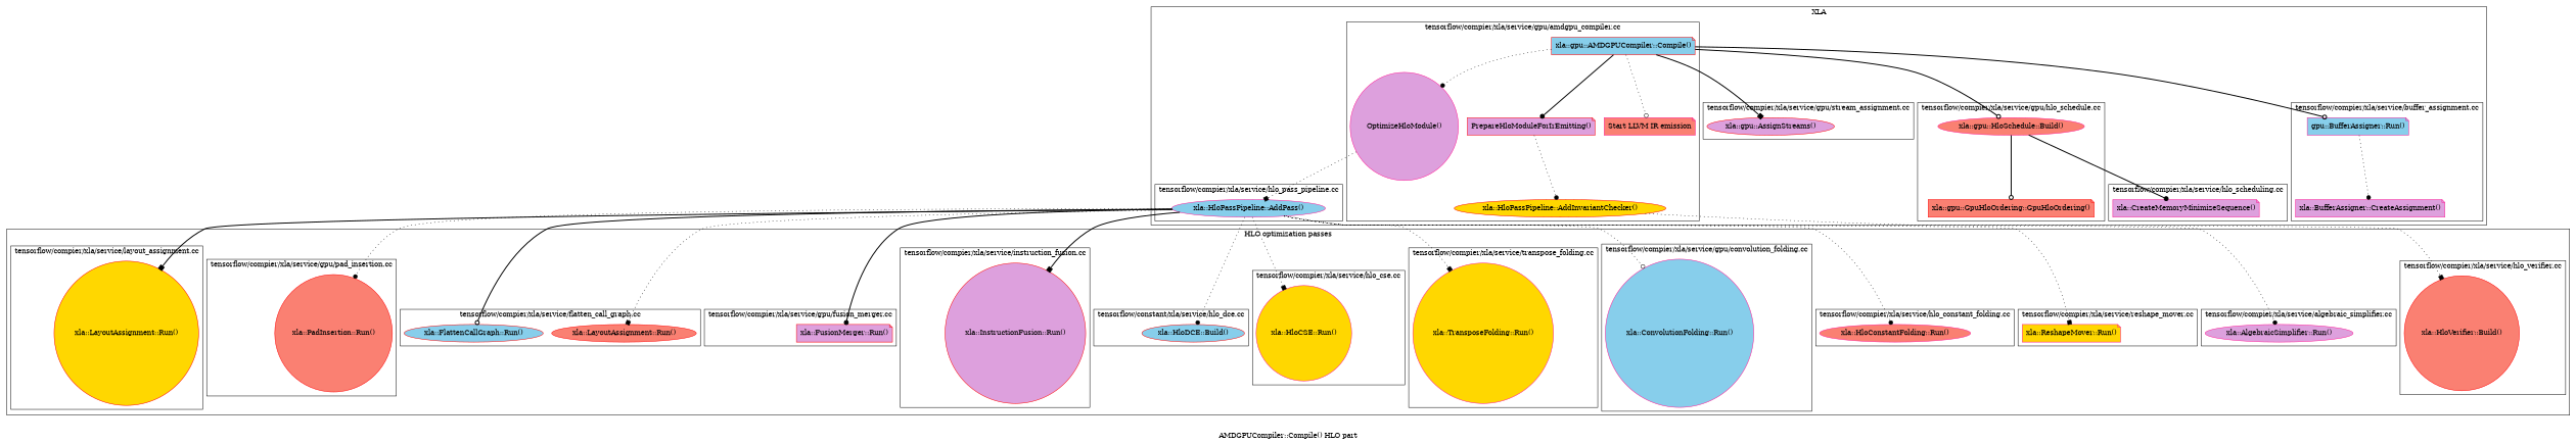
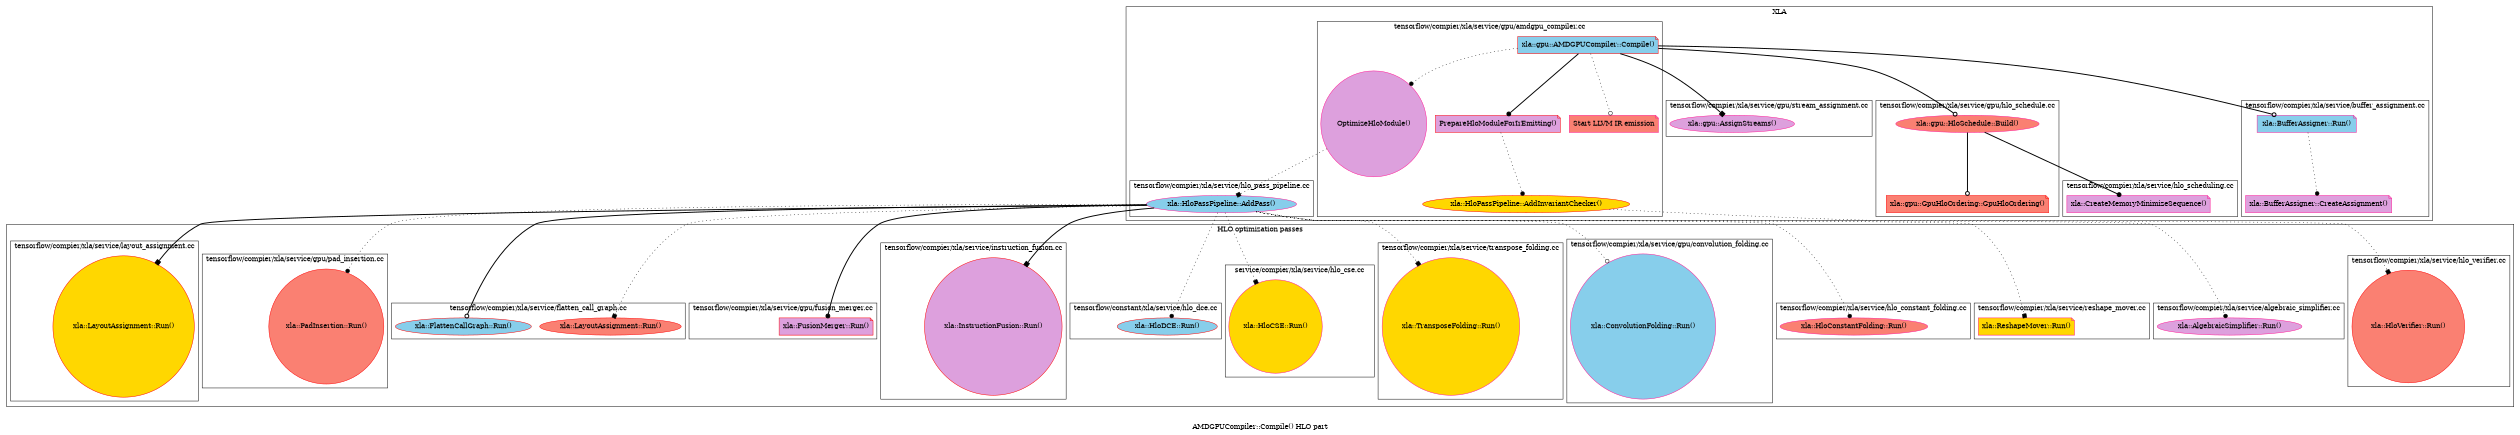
  digraph {
    label="AMDGPUCompiler::Compile() HLO part"
    node [color=red fillcolor=plum shape=note style=filled]
    edge [arrowhead=dot style=dotted]
    n1 [fillcolor=skyblue label="xla::gpu::AMDGPUCompiler::Compile()"]
    n2 [color=deeppink label="OptimizeHloModule()" shape=circle]
    n3 [label="PrepareHloModuleForIrEmitting()"]
    n4 [color=deeppink fillcolor=salmon label="Start LLVM IR emission"]
    n5 [fillcolor=gold label="xla::HloPassPipeline::AddInvariantChecker()" shape=ellipse]
-   n6 [label="xla::gpu::AssignStreams()" shape=ellipse]
+   n6 [color=deeppink label="xla::gpu::AssignStreams()" shape=ellipse]
    n7 [color=deeppink fillcolor=salmon label="xla::gpu::HloSchedule::Build()" shape=ellipse]
    n8 [fillcolor=salmon label="xla::gpu::GpuHloOrdering::GpuHloOrdering()"]
    n9 [color=deeppink label="xla::CreateMemoryMinimizeSequence()"]
-   n10 [color=deeppink fillcolor=skyblue label="gpu::BufferAssigner::Run()"]
+   n10 [color=deeppink fillcolor=skyblue label="xla::BufferAssigner::Run()"]
    n11 [color=deeppink label="xla::BufferAssigner::CreateAssignment()"]
    n12 [color=deeppink fillcolor=skyblue label="xla::HloPassPipeline::AddPass()" shape=ellipse]
    n13 [color=deeppink label="xla::AlgebraicSimplifier::Run()" shape=ellipse]
    n14 [color=deeppink fillcolor=gold label="xla::ReshapeMover::Run()"]
    n15 [color=deeppink fillcolor=salmon label="xla::HloConstantFolding::Run()" shape=ellipse]
    n16 [color=deeppink fillcolor=skyblue label="xla::ConvolutionFolding::Run()" shape=circle]
    n17 [color=deeppink fillcolor=gold label="xla::TransposeFolding::Run()" shape=circle]
    n18 [color=deeppink fillcolor=gold label="xla::HloCSE::Run()" shape=circle]
-   n19 [fillcolor=skyblue label="xla::HloDCE::Build()" shape=ellipse]
+   n19 [fillcolor=skyblue label="xla::HloDCE::Run()" shape=ellipse]
    n20 [label="xla::InstructionFusion::Run()" shape=circle]
    n21 [label="xla::FusionMerger::Run()"]
-   n22 [fillcolor=salmon label="xla::HloVerifier::Build()" shape=circle]
+   n22 [fillcolor=salmon label="xla::HloVerifier::Run()" shape=circle]
    n23 [fillcolor=salmon label="xla::PadInsertion::Run()" shape=circle]
    n24 [fillcolor=gold label="xla::LayoutAssignment::Run()" shape=circle]
    n25 [fillcolor=salmon label="xla::LayoutAssignment::Run()" shape=ellipse]
    n26 [fillcolor=skyblue label="xla::FlattenCallGraph::Run()" shape=ellipse]
    subgraph cluster_1 {
      label=XLA
      subgraph cluster_2 {
        label="tensorflow/compier/xla/service/gpu/amdgpu_compiler.cc"
        n1
        n2
        n3
        n4
        n5
      }
      subgraph cluster_3 {
        label="tensorflow/compier/xla/service/gpu/stream_assignment.cc"
        n6
      }
      subgraph cluster_4 {
        label="tensorflow/compier/xla/service/gpu/hlo_schedule.cc"
        n7
        n8
      }
      subgraph cluster_5 {
        label="tensorflow/compier/xla/service/hlo_scheduling.cc"
        n9
      }
      subgraph cluster_6 {
        label="tensorflow/compier/xla/service/buffer_assignment.cc"
        n10
        n11
      }
      subgraph cluster_7 {
        label="tensorflow/compier/xla/service/hlo_pass_pipeline.cc"
        n12
      }
    }
    subgraph cluster_8 {
      label="HLO optimization passes"
      subgraph cluster_9 {
        label="tensorflow/compier/xla/service/algebraic_simplifier.cc"
        n13
      }
      subgraph cluster_10 {
        label="tensorflow/compier/xla/service/reshape_mover.cc"
        n14
      }
      subgraph cluster_11 {
        label="tensorflow/compier/xla/service/hlo_constant_folding.cc"
        n15
      }
      subgraph cluster_12 {
        label="tensorflow/compier/xla/service/gpu/convolution_folding.cc"
        n16
      }
      subgraph cluster_13 {
        label="tensorflow/compier/xla/service/transpose_folding.cc"
        n17
      }
      subgraph cluster_14 {
-       label="tensorflow/compier/xla/service/hlo_cse.cc"
+       label="service/compier/xla/service/hlo_cse.cc"
        n18
      }
      subgraph cluster_15 {
        label="tensorflow/constant/xla/service/hlo_dce.cc"
        n19
      }
      subgraph cluster_16 {
        label="tensorflow/compier/xla/service/instruction_fusion.cc"
        n20
      }
      subgraph cluster_17 {
        label="tensorflow/compier/xla/service/gpu/fusion_merger.cc"
        n21
      }
      subgraph cluster_18 {
        label="tensorflow/compier/xla/service/hlo_verifier.cc"
        n22
      }
      subgraph cluster_19 {
        label="tensorflow/compier/xla/service/gpu/pad_insertion.cc"
        n23
      }
      subgraph cluster_20 {
        label="tensorflow/compier/xla/service/layout_assignment.cc"
        n24
      }
      subgraph cluster_21 {
        label="tensorflow/compier/xla/service/flatten_call_graph.cc"
        n25
        n26
      }
    }
    n1 -> n2
    n1 -> n3 [style=bold]
    n1 -> n4 [arrowhead=odot]
    n1 -> n6 [arrowhead=box style=bold]
    n1 -> n7 [arrowhead=odot style=bold]
    n1 -> n10 [arrowhead=odot style=bold]
    n2 -> n12 [arrowhead=box]
    n3 -> n5
    n5 -> n22 [arrowhead=box]
    n7 -> n8 [arrowhead=odot style=bold]
    n7 -> n9 [style=bold]
    n10 -> n11
    n12 -> n13
    n12 -> n14 [arrowhead=box]
    n12 -> n15
    n12 -> n16 [arrowhead=odot]
    n12 -> n17 [arrowhead=box]
    n12 -> n18 [arrowhead=box]
    n12 -> n19
    n12 -> n20 [arrowhead=box style=bold]
    n12 -> n21 [style=bold]
    n12 -> n23
    n12 -> n24 [arrowhead=box style=bold]
    n12 -> n25 [arrowhead=box]
    n12 -> n26 [arrowhead=odot style=bold]
  }
